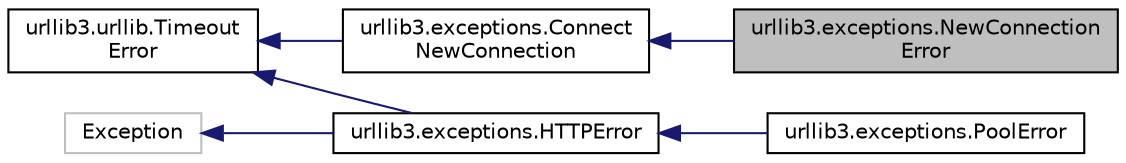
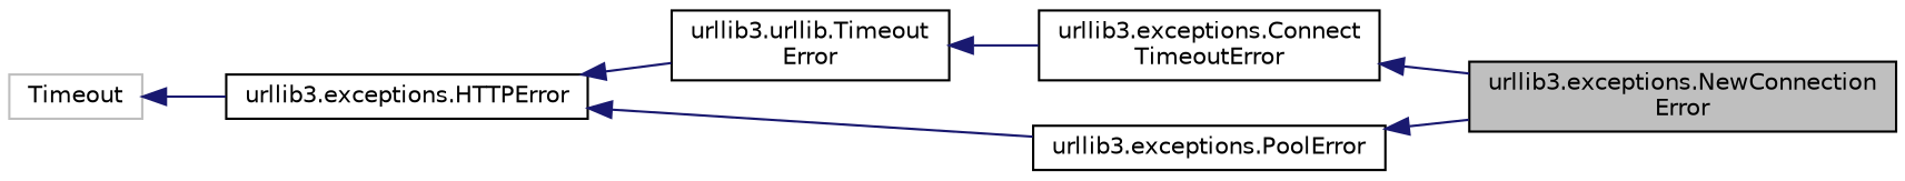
  digraph {
    rankdir=LR
    node [color=black fillcolor=white fontname=Helvetica fontsize=10 shape=record style=filled]
    edge [color=midnightblue dir=back fontname=Helvetica fontsize=10 labelfontname=Helvetica labelfontsize=10 style=solid]
    n1 [fillcolor=grey75 fontcolor=black height=0.2 label="urllib3.exceptions.NewConnection\lError" width=0.4]
-   n2 [height=0.2 label="urllib3.exceptions.Connect\lNewConnection" width=0.4]
+   n2 [height=0.2 label="urllib3.exceptions.Connect\lTimeoutError" width=0.4]
    n3 [height=0.2 label="urllib3.urllib.Timeout\lError" width=0.4]
    n4 [height=0.2 label="urllib3.exceptions.HTTPError" width=0.4]
    n5 [height=0.2 label="urllib3.exceptions.PoolError" width=0.4]
-   n6 [color=grey75 height=0.2 label=Exception width=0.4]
+   n6 [color=grey75 height=0.2 label=Timeout width=0.4]
    n2 -> n1
    n3 -> n2
-   n3 -> n4
+   n4 -> n3
    n4 -> n5
+   n5 -> n1
    n6 -> n4
  }
